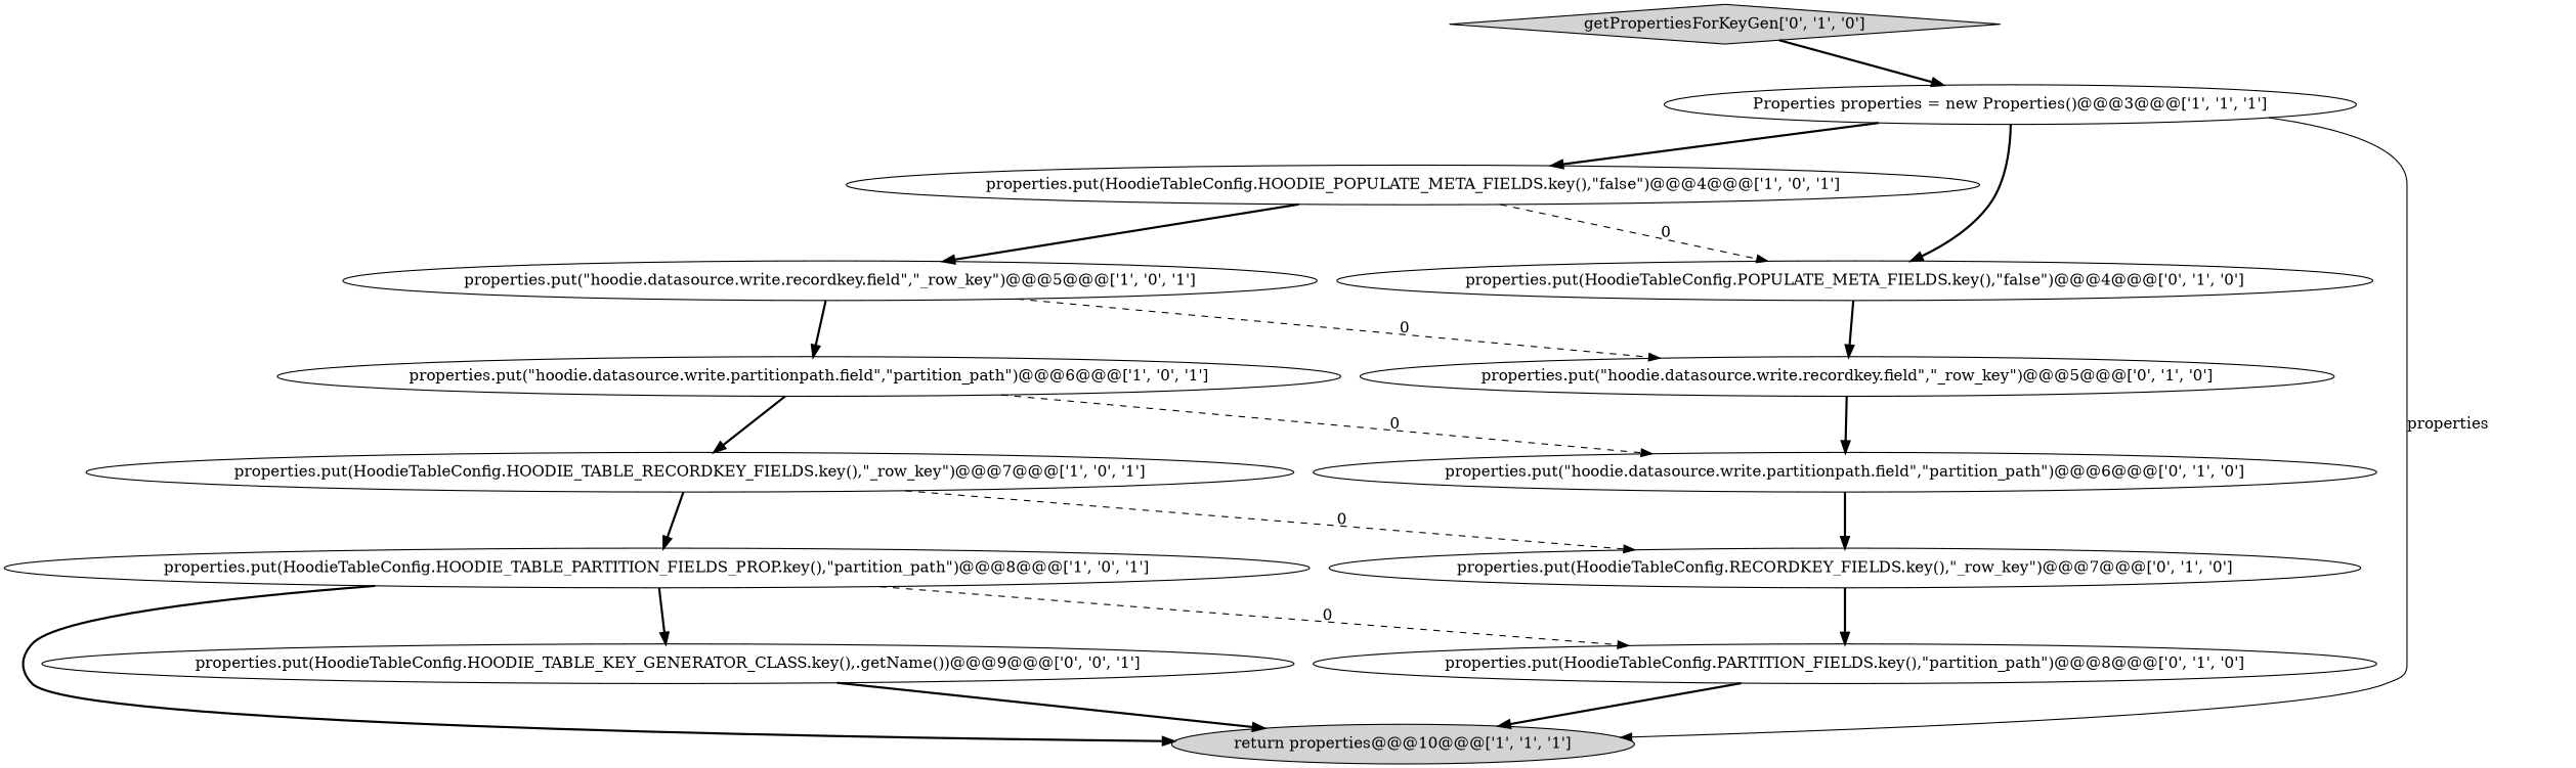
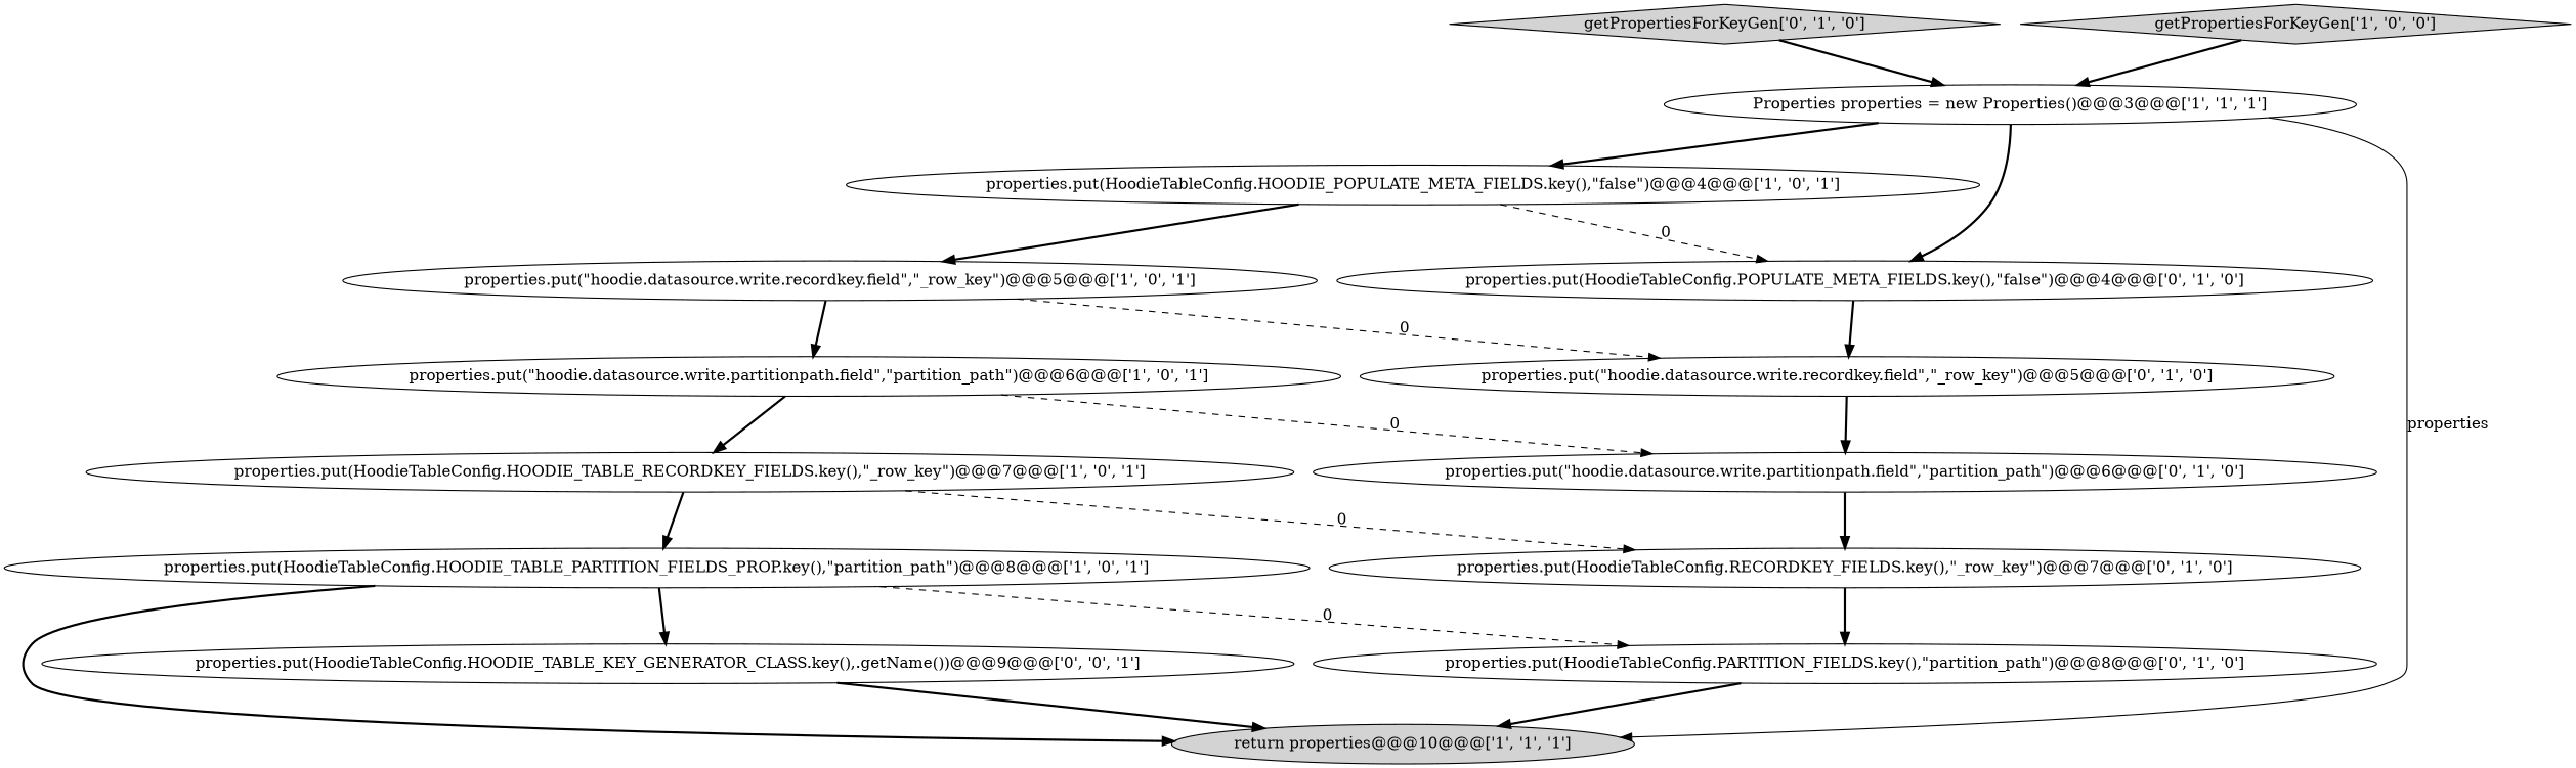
  digraph {
    node [fillcolor=white shape=ellipse style=filled]
    edge [style=bold]
    n1 [fillcolor=lightgray label="getPropertiesForKeyGen['0', '1', '0']" shape=diamond]
    n2 [label="Properties properties = new Properties()@@@3@@@['1', '1', '1']"]
    n3 [label="properties.put(HoodieTableConfig.HOODIE_POPULATE_META_FIELDS.key(),\"false\")@@@4@@@['1', '0', '1']"]
    n4 [label="properties.put(HoodieTableConfig.POPULATE_META_FIELDS.key(),\"false\")@@@4@@@['0', '1', '0']"]
    n5 [fillcolor=lightgray label="return properties@@@10@@@['1', '1', '1']"]
    n6 [label="properties.put(\"hoodie.datasource.write.recordkey.field\",\"_row_key\")@@@5@@@['1', '0', '1']"]
    n7 [label="properties.put(\"hoodie.datasource.write.recordkey.field\",\"_row_key\")@@@5@@@['0', '1', '0']"]
    n8 [label="properties.put(\"hoodie.datasource.write.partitionpath.field\",\"partition_path\")@@@6@@@['1', '0', '1']"]
    n9 [label="properties.put(HoodieTableConfig.HOODIE_TABLE_RECORDKEY_FIELDS.key(),\"_row_key\")@@@7@@@['1', '0', '1']"]
    n10 [label="properties.put(HoodieTableConfig.RECORDKEY_FIELDS.key(),\"_row_key\")@@@7@@@['0', '1', '0']"]
    n11 [label="properties.put(HoodieTableConfig.HOODIE_TABLE_PARTITION_FIELDS_PROP.key(),\"partition_path\")@@@8@@@['1', '0', '1']"]
    n12 [label="properties.put(HoodieTableConfig.PARTITION_FIELDS.key(),\"partition_path\")@@@8@@@['0', '1', '0']"]
    n13 [label="properties.put(HoodieTableConfig.HOODIE_TABLE_KEY_GENERATOR_CLASS.key(),.getName())@@@9@@@['0', '0', '1']"]
    n14 [label="properties.put(\"hoodie.datasource.write.partitionpath.field\",\"partition_path\")@@@6@@@['0', '1', '0']"]
+   n15 [fillcolor=lightgray label="getPropertiesForKeyGen['1', '0', '0']" shape=diamond]
    n1 -> n2
    n2 -> n3
    n2 -> n4
    n2 -> n5 [label=properties style=solid]
    n3 -> n4 [label=0 style=dashed]
    n3 -> n6
    n4 -> n7
    n6 -> n7 [label=0 style=dashed]
    n6 -> n8
    n7 -> n14
    n8 -> n9
    n8 -> n14 [label=0 style=dashed]
    n9 -> n10 [label=0 style=dashed]
    n9 -> n11
    n10 -> n12
    n11 -> n5
    n11 -> n12 [label=0 style=dashed]
    n11 -> n13
    n12 -> n5
    n13 -> n5
    n14 -> n10
+   n15 -> n2
  }
